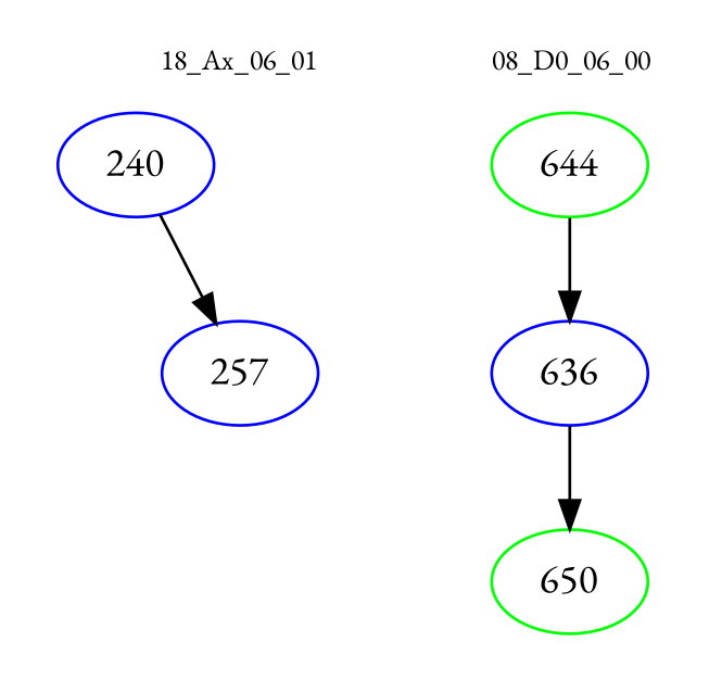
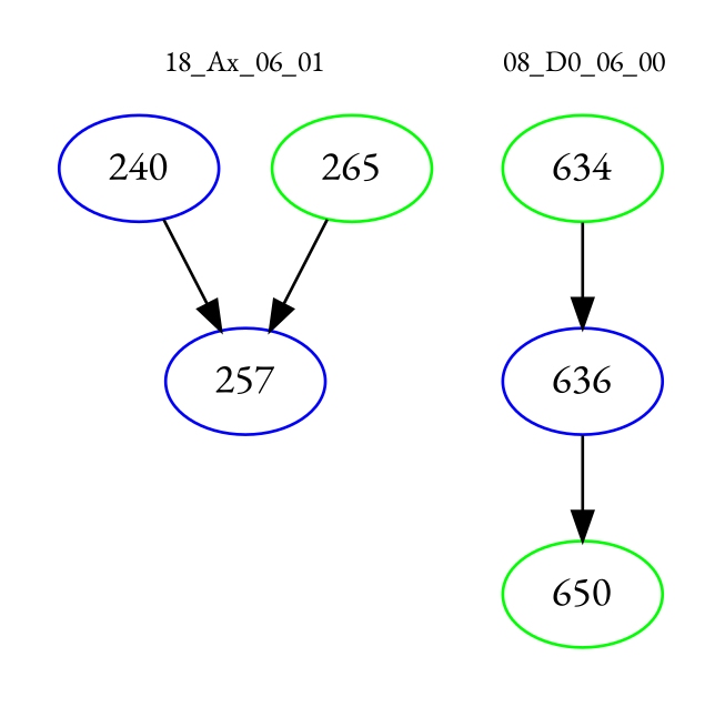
  digraph {
    fontname="EB Garamond"
    node [color=green fontname="EB Garamond"]
    edge [color=black fontname="EB Garamond"]
+   n1 [label=265]
    n2 [color=blue label=257]
    n3 [color=blue label=240]
-   n4 [label=644]
+   n4 [label=634]
    n5 [color=blue label=636]
    n6 [label=650]
    subgraph cluster_1 {
      color=white
      fontsize=10
      label="18_Ax_06_01"
+     n1
      n2
      n3
    }
    subgraph cluster_2 {
      color=white
      fontsize=10
      label="08_D0_06_00"
      n4
      n5
      n6
    }
+   n1 -> n2
    n3 -> n2
    n4 -> n5
    n5 -> n6
  }
